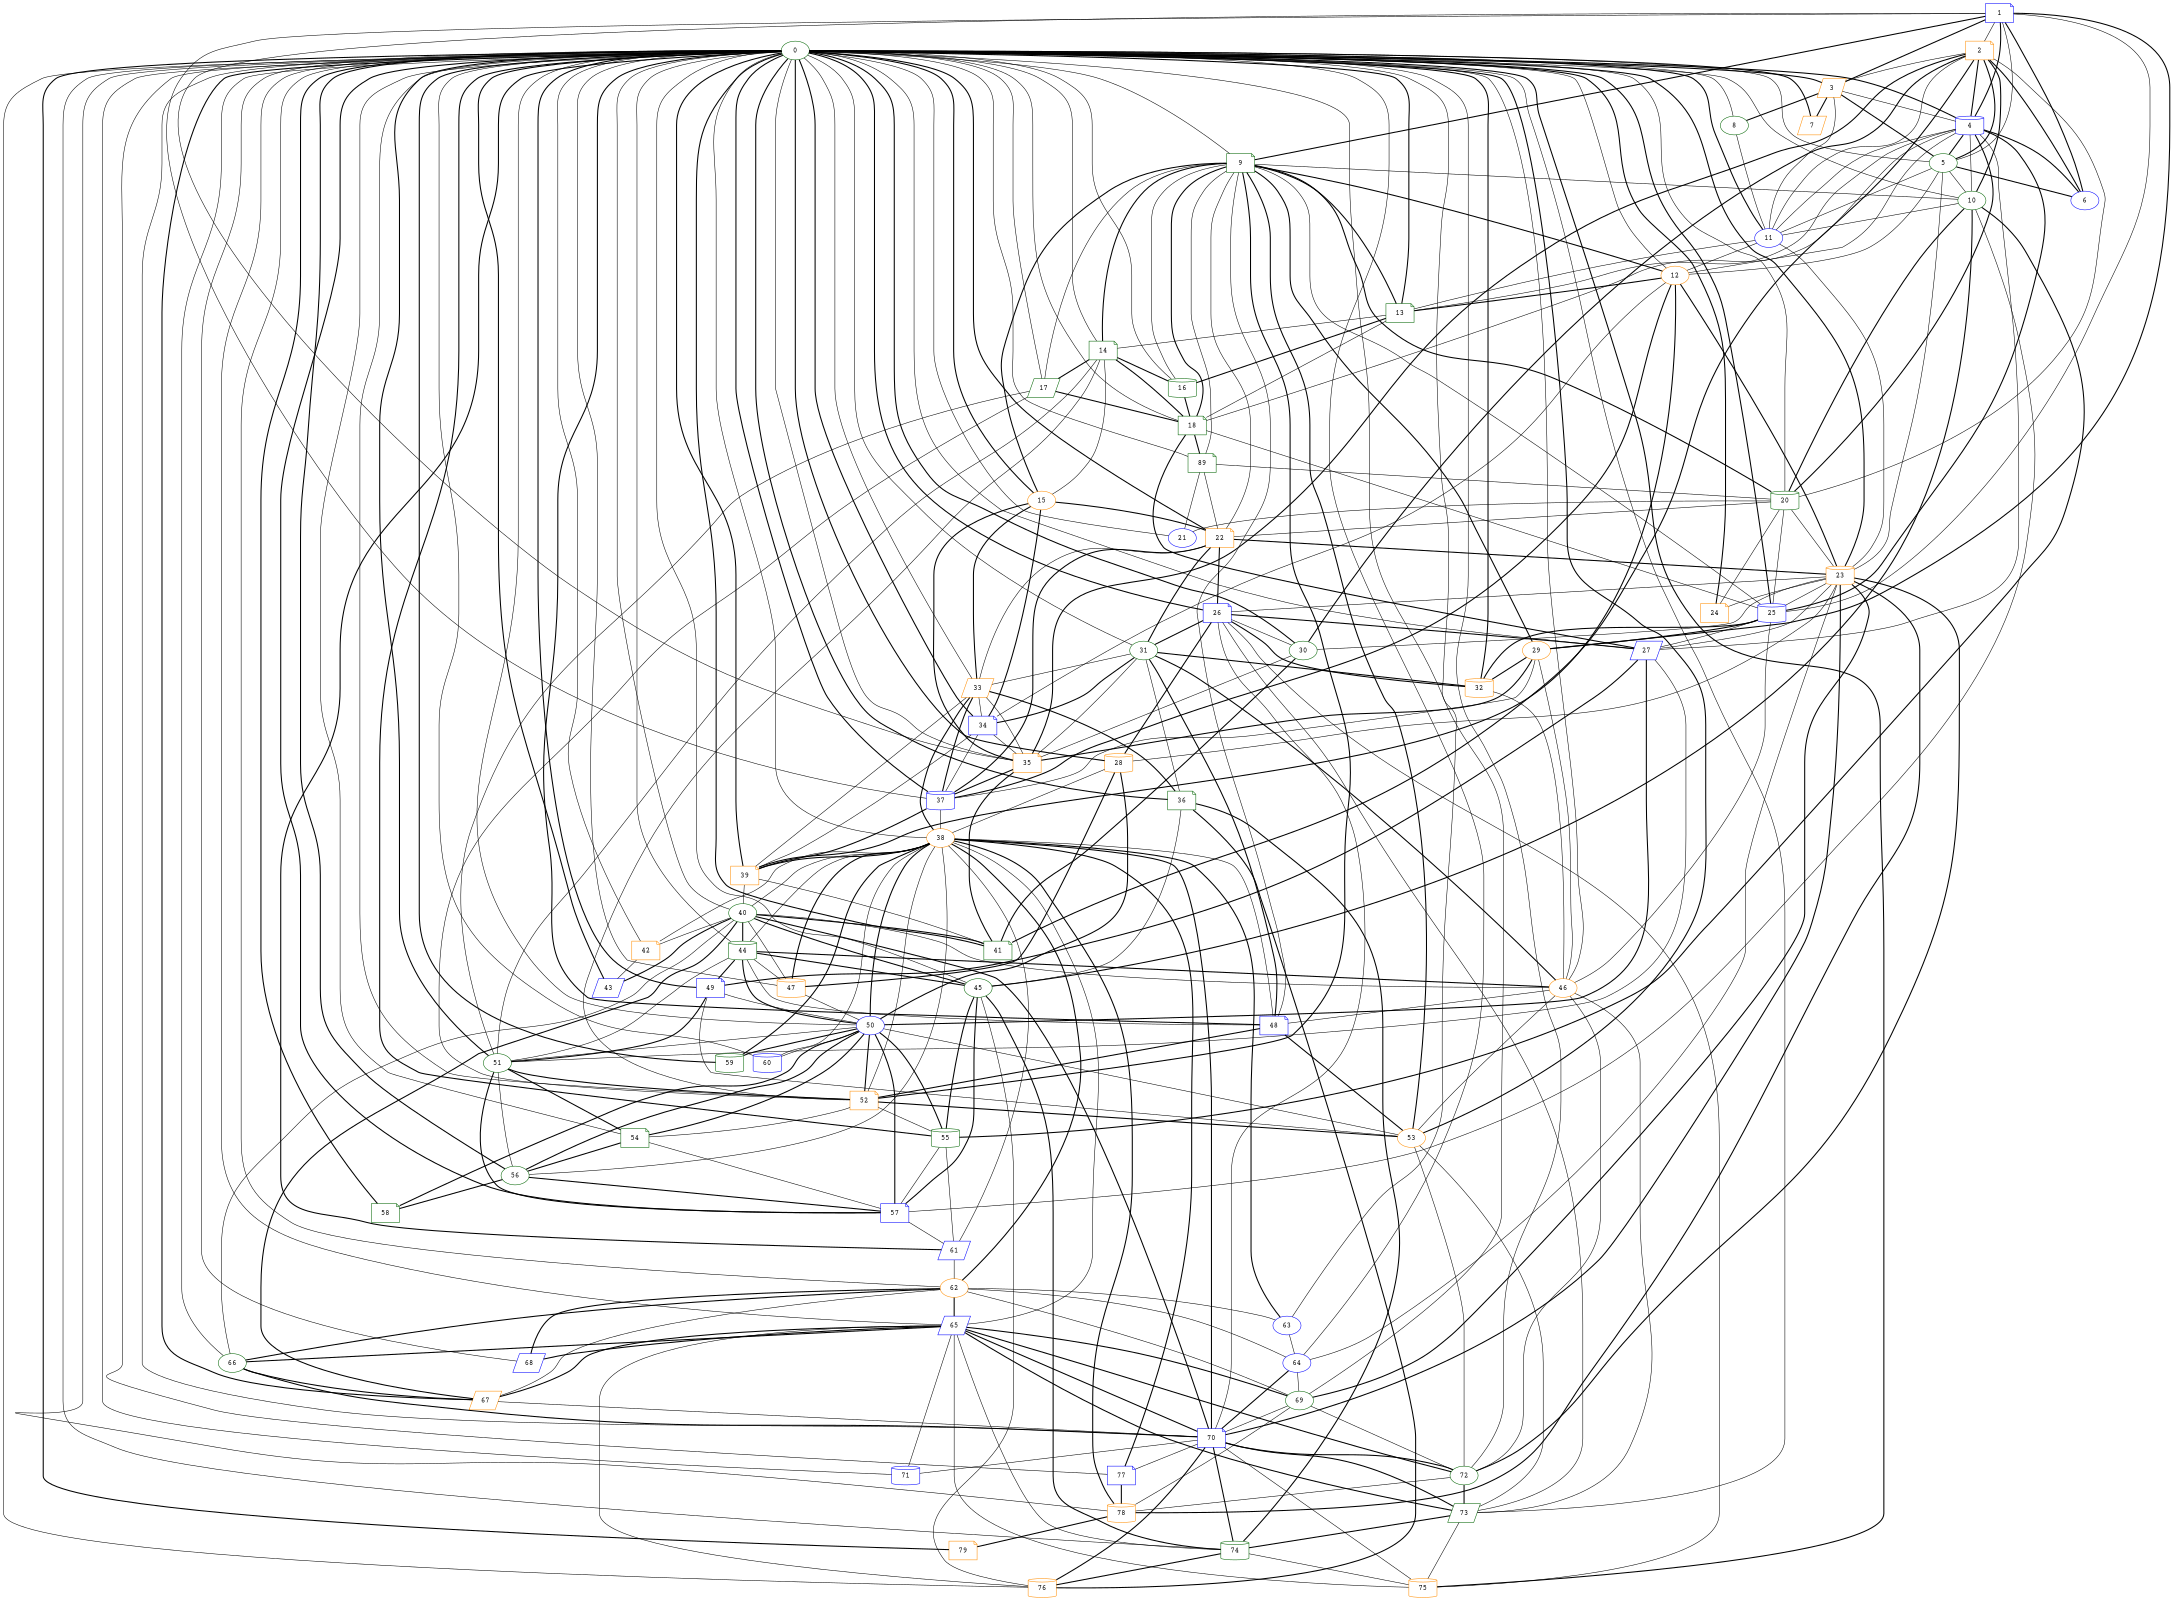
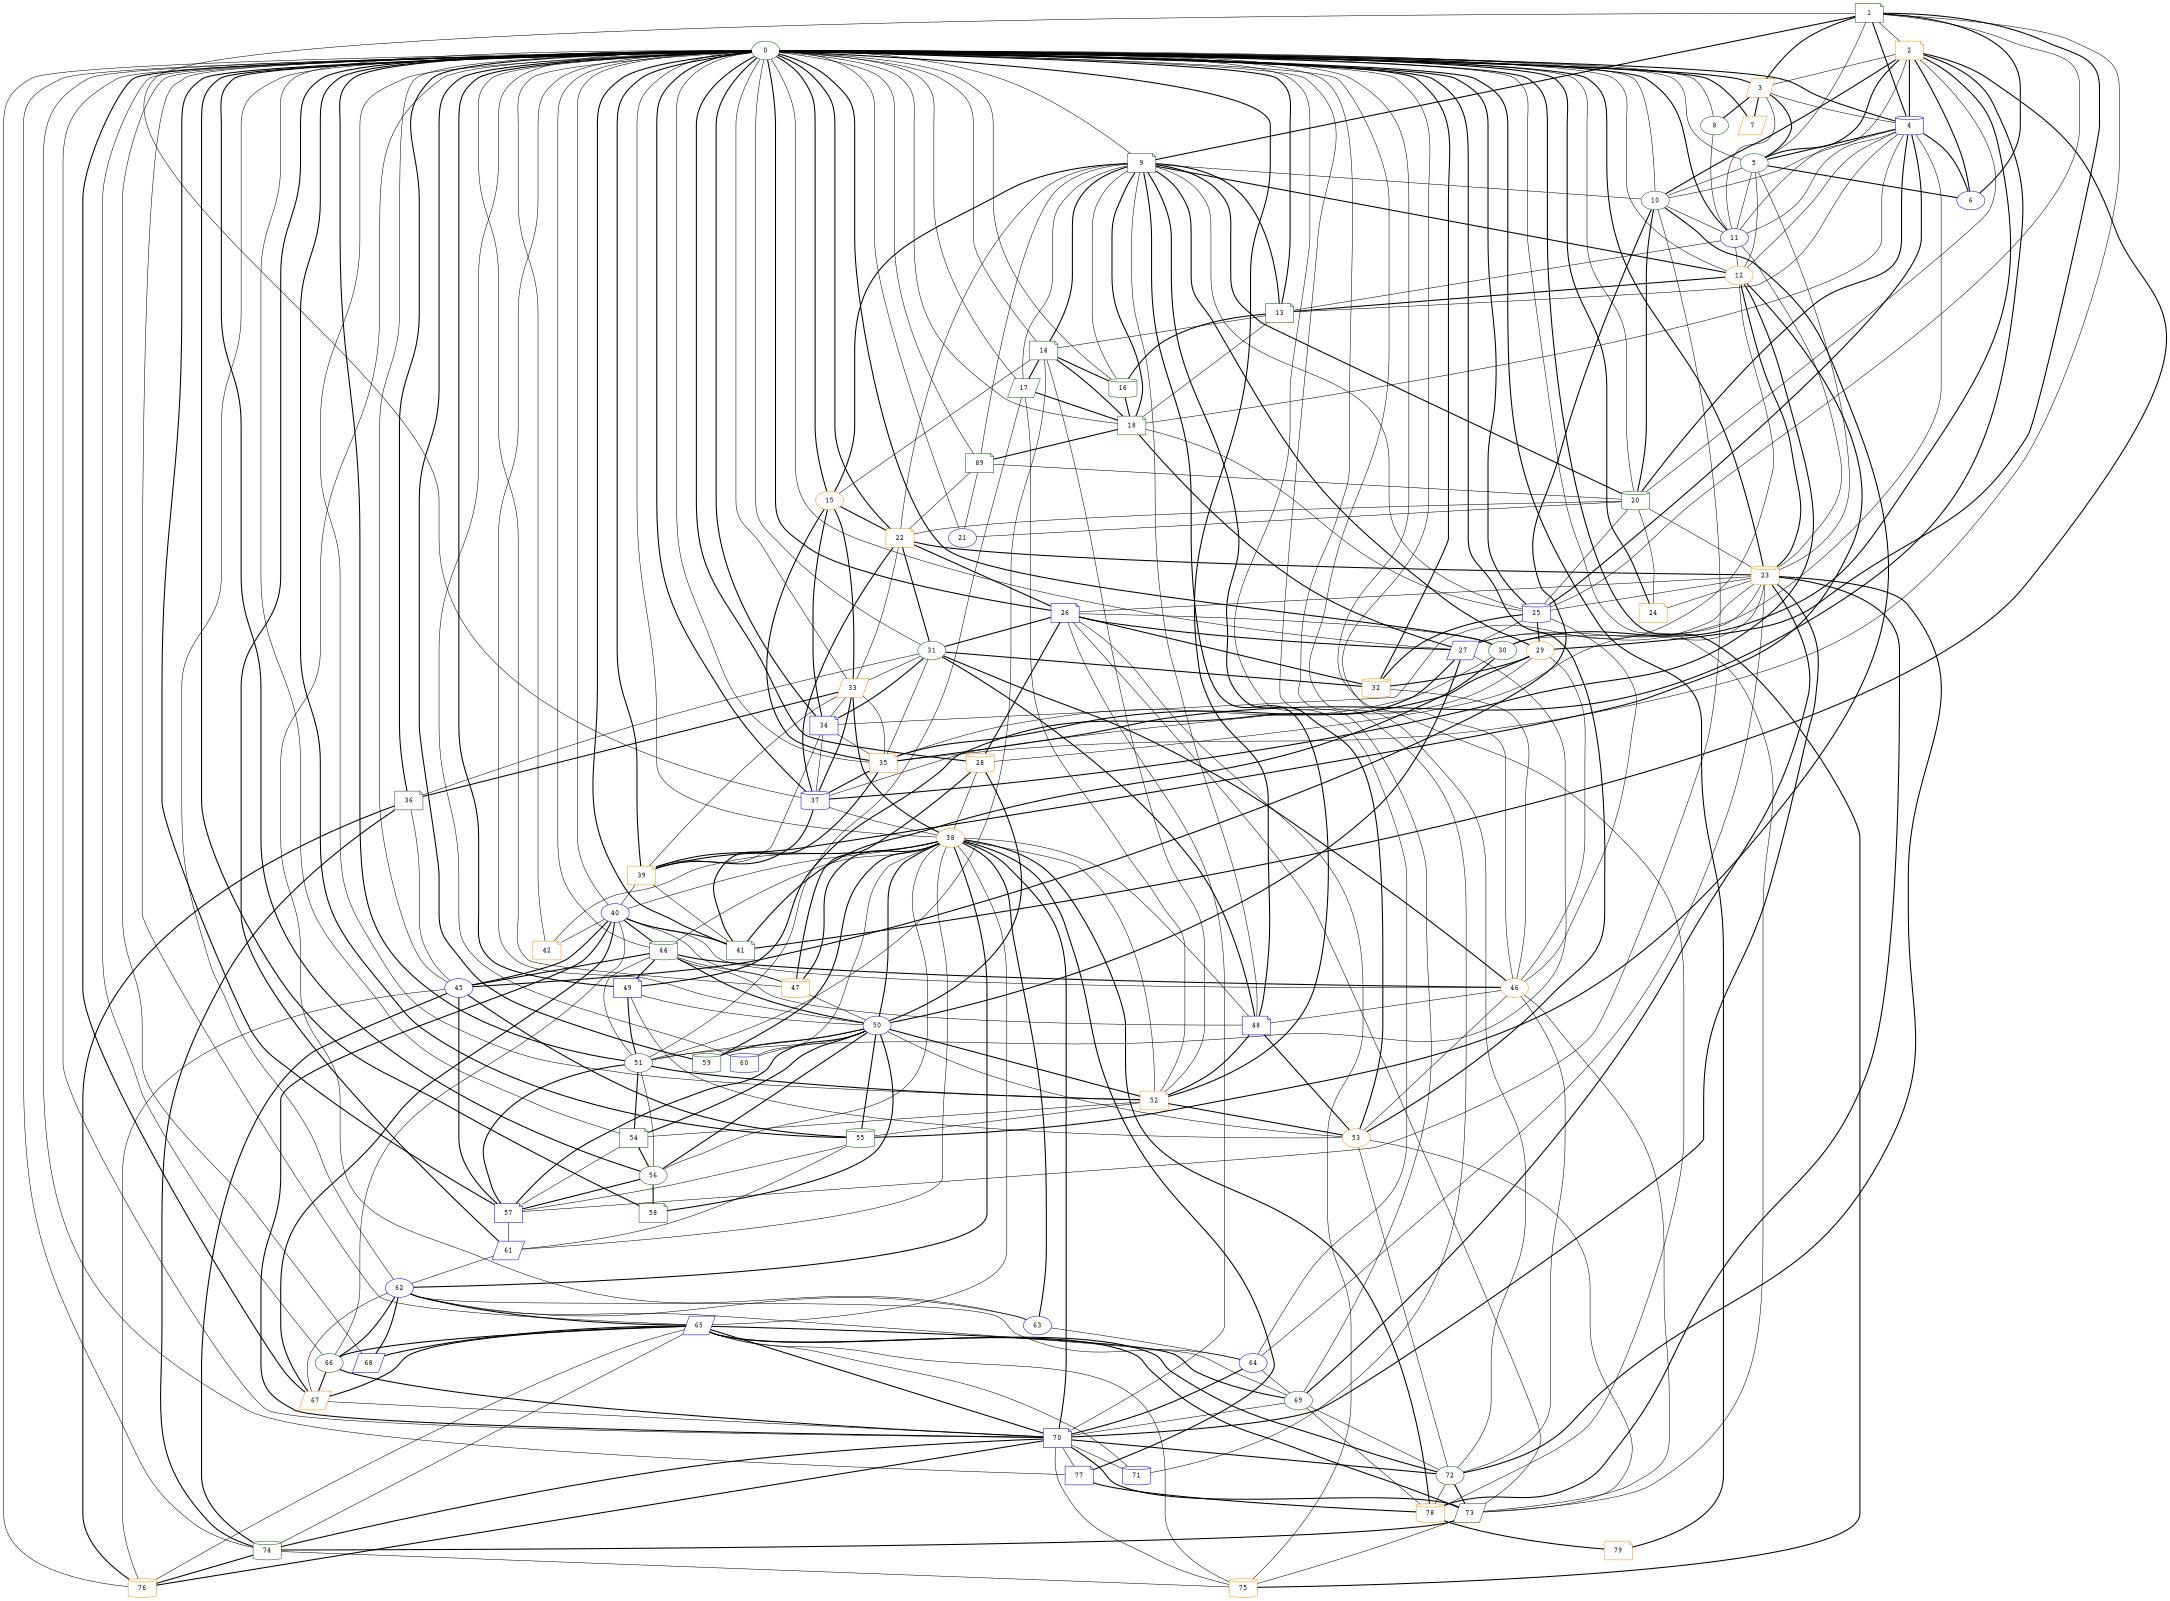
  graph {
    fontname="Courier Prime"
    node [color=darkgreen fontname="Courier Prime" shape=ellipse]
    edge [fontname="Courier Prime" style=solid]
    11 [color=blue]
    8
    12 [color=darkorange]
    13 [shape=note]
    23 [color=darkorange shape=cylinder]
    34 [color=blue shape=note]
    37 [color=blue shape=cylinder]
    39 [color=darkorange shape=note]
    14 [shape=note]
    16 [shape=cylinder]
    18 [shape=note]
    64 [color=blue]
    70 [color=blue shape=note]
    69
    72
    78 [color=darkorange shape=cylinder]
    24 [color=darkorange shape=note]
    25 [color=blue shape=cylinder]
    26 [color=blue shape=note]
    27 [color=blue shape=parallelogram]
    28 [color=darkorange shape=cylinder]
    30
    71 [color=blue shape=cylinder]
    73 [shape=parallelogram]
    74 [shape=cylinder]
    75 [color=darkorange shape=cylinder]
    76 [color=darkorange shape=cylinder]
    77 [color=blue shape=note]
    79 [color=darkorange shape=note]
    0
    68 [color=blue shape=parallelogram]
    4 [color=blue shape=cylinder]
    67 [color=darkorange shape=parallelogram]
    3 [color=darkorange shape=parallelogram]
    5
    7 [color=darkorange shape=parallelogram]
    9 [shape=note]
    10
    15 [color=darkorange]
    17 [shape=parallelogram]
    n41 [label=89 shape=note]
    20 [shape=cylinder]
    21 [color=blue]
    22 [color=darkorange shape=note]
    31
    32 [color=darkorange shape=cylinder]
    33 [color=darkorange shape=parallelogram]
    35 [color=darkorange shape=note]
    36 [shape=note]
    38 [color=darkorange]
-   40
+   40 [color=blue]
    41 [shape=note]
    42 [color=darkorange shape=note]
-   43 [color=blue shape=parallelogram]
    44 [shape=cylinder]
-   45
+   45 [color=blue]
    46 [color=darkorange]
    47 [color=darkorange shape=cylinder]
    48 [color=blue shape=note]
    49 [color=blue shape=note]
    50 [color=blue]
    51
    52 [color=darkorange shape=note]
    53 [color=darkorange]
    54 [shape=note]
    55 [shape=cylinder]
    56
    57 [color=blue shape=note]
    58 [shape=note]
    59 [shape=cylinder]
    60 [color=blue shape=cylinder]
-   62 [color=darkorange]
+   62 [color=blue]
    61 [color=blue shape=parallelogram]
    63 [color=blue]
    65 [color=blue shape=parallelogram]
    66
    6 [color=blue]
    29 [color=darkorange]
-   1 [color=blue shape=note]
+   1 [shape=note]
    2 [color=darkorange shape=note]
    11 -- 12
    11 -- 13
    11 -- 23
    8 -- 11
    12 -- 13 [style=bold]
    12 -- 23 [style=bold]
    12 -- 34
    12 -- 37 [style=bold]
    12 -- 39 [style=bold]
    13 -- 14
    13 -- 16 [style=bold]
    13 -- 18
    23 -- 64
    23 -- 70 [style=bold]
    23 -- 69 [style=bold]
    23 -- 72 [style=bold]
    23 -- 78 [style=bold]
    23 -- 24
    23 -- 25
    23 -- 26
    23 -- 27
    23 -- 28
    23 -- 30
    34 -- 37
    34 -- 39
    34 -- 35
    37 -- 39 [style=bold]
    37 -- 38
    39 -- 40
    39 -- 41
    14 -- 16 [style=bold]
    14 -- 18 [style=bold]
    14 -- 15
    14 -- 17 [style=bold]
    14 -- 51
    14 -- 52
    16 -- 18 [style=bold]
    18 -- 25
    18 -- 27 [style=bold]
    18 -- n41 [style=bold]
    64 -- 70 [style=bold]
    64 -- 69
    70 -- 72 [style=bold]
    70 -- 71
    70 -- 73 [style=bold]
    70 -- 74 [style=bold]
    70 -- 75
    70 -- 76 [style=bold]
    70 -- 77
    69 -- 70
    69 -- 72
    69 -- 78
    72 -- 78
    72 -- 73 [style=bold]
    78 -- 79 [style=bold]
    25 -- 27
    25 -- 32 [style=bold]
    25 -- 46
    25 -- 29 [style=bold]
    26 -- 70
    26 -- 27 [style=bold]
    26 -- 28 [style=bold]
    26 -- 30
    26 -- 73
    26 -- 75
    26 -- 31 [style=bold]
    26 -- 32 [style=bold]
    27 -- 49 [style=bold]
    27 -- 50 [style=bold]
    27 -- 51
    28 -- 38
    28 -- 47 [style=bold]
    28 -- 50 [style=bold]
    30 -- 35
    30 -- 41 [style=bold]
    73 -- 74 [style=bold]
    73 -- 75
    74 -- 75
    74 -- 76 [style=bold]
    77 -- 78 [style=bold]
    0 -- 11 [style=bold]
    0 -- 8
    0 -- 12
    0 -- 13 [style=bold]
    0 -- 23 [style=bold]
    0 -- 34 [style=bold]
    0 -- 37 [style=bold]
    0 -- 39 [style=bold]
    0 -- 14
    0 -- 16
    0 -- 18
    0 -- 64
    0 -- 70
    0 -- 69
    0 -- 72
    0 -- 78
    0 -- 24 [style=bold]
    0 -- 25 [style=bold]
    0 -- 26 [style=bold]
    0 -- 27
    0 -- 28 [style=bold]
    0 -- 30 [style=bold]
    0 -- 71
    0 -- 73
    0 -- 74
    0 -- 75 [style=bold]
    0 -- 76
    0 -- 77
    0 -- 79 [style=bold]
    0 -- 68
    0 -- 4 [style=bold]
    0 -- 67 [style=bold]
    0 -- 3 [style=bold]
    0 -- 5
    0 -- 7 [style=bold]
    0 -- 9
    0 -- 10
    0 -- 15 [style=bold]
    0 -- 17
    0 -- n41
    0 -- 20
    0 -- 21
    0 -- 22 [style=bold]
    0 -- 31
    0 -- 32 [style=bold]
    0 -- 33
    0 -- 35
    0 -- 36 [style=bold]
    0 -- 38
    0 -- 40
    0 -- 41 [style=bold]
    0 -- 42
-   0 -- 43 [style=bold]
    0 -- 44
    0 -- 45
    0 -- 46
    0 -- 47
    0 -- 48 [style=bold]
    0 -- 49 [style=bold]
    0 -- 50
    0 -- 51 [style=bold]
    0 -- 52
    0 -- 53 [style=bold]
    0 -- 54
    0 -- 55 [style=bold]
    0 -- 56 [style=bold]
    0 -- 57 [style=bold]
    0 -- 58 [style=bold]
    0 -- 59 [style=bold]
    0 -- 60
    0 -- 62
    0 -- 61 [style=bold]
    0 -- 63
    0 -- 65
    0 -- 66
    4 -- 11
    4 -- 12
    4 -- 13
    4 -- 18
    4 -- 25 [style=bold]
    4 -- 27
    4 -- 5 [style=bold]
    4 -- 10
    4 -- 20 [style=bold]
    4 -- 6 [style=bold]
    67 -- 70
    3 -- 11
    3 -- 8 [style=bold]
    3 -- 4
    3 -- 5 [style=bold]
    3 -- 7 [style=bold]
    5 -- 11
    5 -- 12
    5 -- 23
    5 -- 10
    5 -- 6 [style=bold]
    9 -- 12 [style=bold]
    9 -- 13 [style=bold]
    9 -- 14 [style=bold]
    9 -- 16
    9 -- 18 [style=bold]
    9 -- 25
    9 -- 10
    9 -- 15 [style=bold]
    9 -- 17
    9 -- n41
    9 -- 20 [style=bold]
    9 -- 22
    9 -- 48
    9 -- 52 [style=bold]
    9 -- 53 [style=bold]
    9 -- 29 [style=bold]
    10 -- 11
    10 -- 20 [style=bold]
    10 -- 45 [style=bold]
    10 -- 55 [style=bold]
    10 -- 57
    15 -- 34 [style=bold]
    15 -- 22 [style=bold]
    15 -- 33 [style=bold]
    15 -- 35 [style=bold]
    17 -- 18 [style=bold]
    17 -- 51
    17 -- 52
    n41 -- 20
    n41 -- 21
    n41 -- 22
    20 -- 23
    20 -- 24
    20 -- 25
    20 -- 21
    20 -- 22
    22 -- 23 [style=bold]
    22 -- 37 [style=bold]
    22 -- 26 [style=bold]
    22 -- 31 [style=bold]
    22 -- 33
    31 -- 34 [style=bold]
    31 -- 32 [style=bold]
    31 -- 33
    31 -- 35
    31 -- 36
    31 -- 46 [style=bold]
    31 -- 48 [style=bold]
    32 -- 46
    33 -- 34
    33 -- 37 [style=bold]
    33 -- 39
    33 -- 35
    33 -- 36 [style=bold]
    33 -- 38 [style=bold]
    35 -- 37 [style=bold]
    35 -- 41 [style=bold]
    36 -- 74 [style=bold]
    36 -- 76 [style=bold]
    36 -- 45
    38 -- 39 [style=bold]
    38 -- 70 [style=bold]
    38 -- 78 [style=bold]
    38 -- 77 [style=bold]
    38 -- 40
    38 -- 42
    38 -- 44
    38 -- 47 [style=bold]
    38 -- 48
    38 -- 50 [style=bold]
    38 -- 52
    38 -- 56
    38 -- 59 [style=bold]
    38 -- 60
    38 -- 62 [style=bold]
    38 -- 61
    38 -- 63 [style=bold]
    38 -- 65
    40 -- 70 [style=bold]
    40 -- 67 [style=bold]
    40 -- 41 [style=bold]
    40 -- 42
-   40 -- 43 [style=bold]
    40 -- 44 [style=bold]
    40 -- 45 [style=bold]
    40 -- 46
    40 -- 47
    40 -- 66
-   42 -- 43
    44 -- 45 [style=bold]
    44 -- 46 [style=bold]
    44 -- 47
    44 -- 48
    44 -- 49 [style=bold]
    44 -- 50 [style=bold]
    44 -- 51
    45 -- 74 [style=bold]
    45 -- 76
    45 -- 55 [style=bold]
    45 -- 57 [style=bold]
    46 -- 72
    46 -- 73
    46 -- 48
    46 -- 53
    47 -- 50
    48 -- 52 [style=bold]
    48 -- 53 [style=bold]
    49 -- 50
    49 -- 51 [style=bold]
    50 -- 51
    50 -- 52 [style=bold]
    50 -- 53
    50 -- 54 [style=bold]
    50 -- 55 [style=bold]
    50 -- 56 [style=bold]
    50 -- 57 [style=bold]
    50 -- 58 [style=bold]
    50 -- 59 [style=bold]
    50 -- 60
    51 -- 52 [style=bold]
    51 -- 54 [style=bold]
    51 -- 56
    51 -- 57 [style=bold]
    52 -- 53 [style=bold]
    52 -- 54
    52 -- 55
    53 -- 72
    53 -- 73
    53 -- 49
    54 -- 56 [style=bold]
    54 -- 57
    55 -- 57
    55 -- 61
    56 -- 57 [style=bold]
    56 -- 58 [style=bold]
    57 -- 61
    62 -- 64
    62 -- 69
    62 -- 68 [style=bold]
    62 -- 67
    62 -- 63
    62 -- 65 [style=bold]
    62 -- 66 [style=bold]
    61 -- 62
    63 -- 64
    65 -- 70 [style=bold]
    65 -- 69 [style=bold]
    65 -- 72 [style=bold]
    65 -- 71
    65 -- 73 [style=bold]
    65 -- 74
    65 -- 75
    65 -- 76
    65 -- 68 [style=bold]
    65 -- 67 [style=bold]
    65 -- 66 [style=bold]
    66 -- 70 [style=bold]
    66 -- 67 [style=bold]
    29 -- 37
    29 -- 32 [style=bold]
    29 -- 35 [style=bold]
    29 -- 46
    1 -- 37
    1 -- 25
    1 -- 4 [style=bold]
    1 -- 3 [style=bold]
    1 -- 5
    1 -- 9 [style=bold]
    1 -- 35
    1 -- 6 [style=bold]
    1 -- 29 [style=bold]
    1 -- 2
    2 -- 11
    2 -- 30 [style=bold]
    2 -- 4 [style=bold]
    2 -- 3
    2 -- 5 [style=bold]
    2 -- 10 [style=bold]
    2 -- 20
    2 -- 35 [style=bold]
    2 -- 41 [style=bold]
    2 -- 6 [style=bold]
  }
